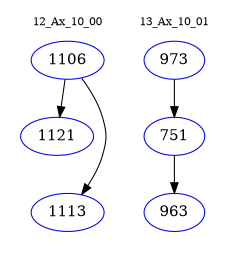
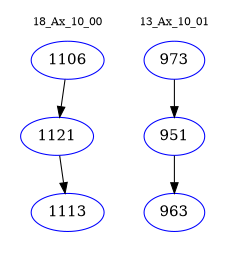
  digraph {
    node [color=blue]
    edge [color=black]
    n1 [label=1106]
    n2 [label=1121]
    n3 [label=1113]
-   n4 [label=751]
+   n4 [label=951]
    n5 [label=963]
    n6 [label=973]
    subgraph cluster_1 {
      color=white
      fontsize=10
-     label="12_Ax_10_00"
+     label="18_Ax_10_00"
      n1
      n2
      n3
    }
    subgraph cluster_2 {
      color=white
      fontsize=10
      label="13_Ax_10_01"
      n4
      n5
      n6
    }
    n1 -> n2
-   n1 -> n3
+   n2 -> n3
    n4 -> n5
    n6 -> n4
  }
